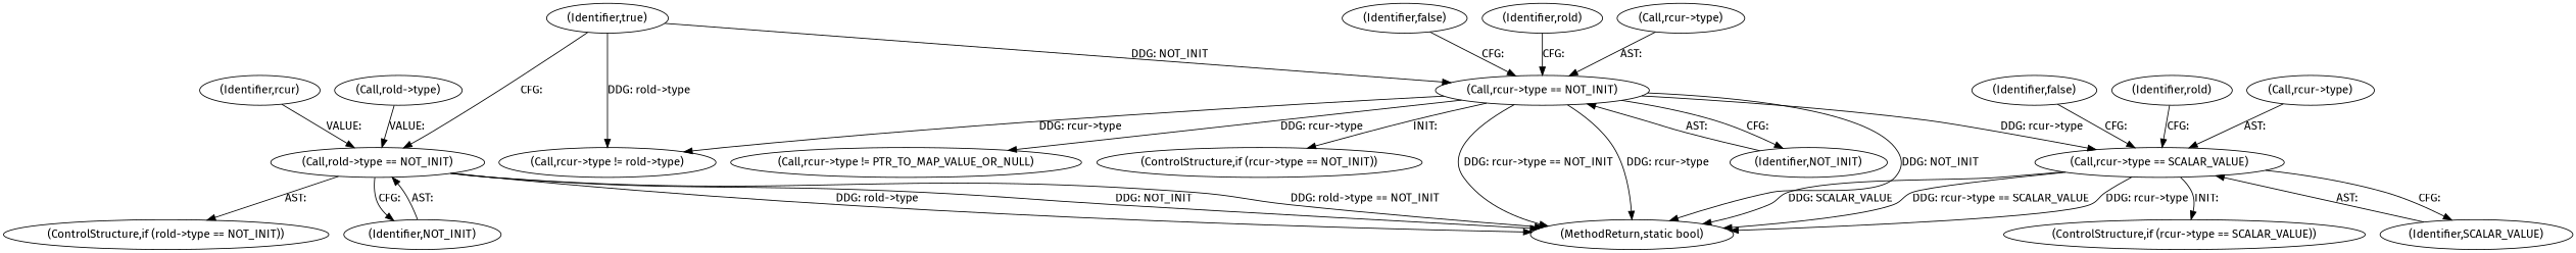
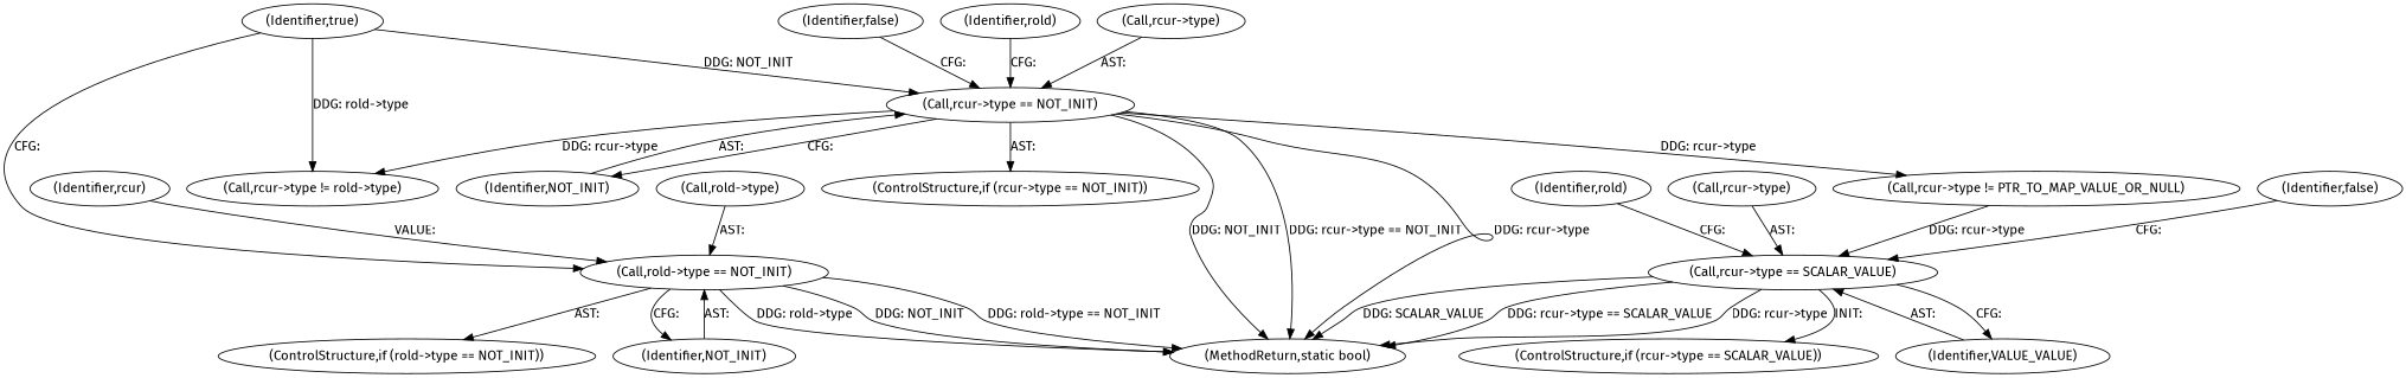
  digraph {
    fontname="Fira Sans"
    node [fontname="Fira Sans"]
    edge [fontname="Fira Sans"]
    n1 [label="(Call,rcur->type == SCALAR_VALUE)"]
    n2 [label="(MethodReturn,static bool)"]
    n3 [label="(ControlStructure,if (rcur->type == SCALAR_VALUE))"]
-   n4 [label="(Identifier,SCALAR_VALUE)"]
+   n4 [label="(Identifier,VALUE_VALUE)"]
    n5 [label="(Call,rcur->type == NOT_INIT)"]
    n6 [label="(Identifier,NOT_INIT)"]
    n7 [label="(Call,rcur->type != rold->type)"]
    n8 [label="(Call,rcur->type != PTR_TO_MAP_VALUE_OR_NULL)"]
    n9 [label="(ControlStructure,if (rcur->type == NOT_INIT))"]
    n10 [label="(Call,rold->type == NOT_INIT)"]
    n11 [label="(ControlStructure,if (rold->type == NOT_INIT))"]
    n12 [label="(Identifier,NOT_INIT)"]
    n13 [label="(Identifier,true)"]
    n14 [label="(Identifier,rcur)"]
    n15 [label="(Identifier,false)"]
    n16 [label="(Call,rcur->type)"]
    n17 [label="(Identifier,rold)"]
    n18 [label="(Identifier,false)"]
    n19 [label="(Identifier,rold)"]
    n20 [label="(Call,rold->type)"]
    n21 [label="(Call,rcur->type)"]
    n1 -> n2 [label="DDG: SCALAR_VALUE"]
    n1 -> n2 [label="DDG: rcur->type == SCALAR_VALUE"]
    n1 -> n2 [label="DDG: rcur->type"]
    n1 -> n3 [label="INIT: "]
    n1 -> n4 [label="CFG: "]
    n4 -> n1 [label="AST: "]
-   n5 -> n1 [label="DDG: rcur->type"]
+   n8 -> n1 [label="DDG: rcur->type"]
    n5 -> n2 [label="DDG: rcur->type == NOT_INIT"]
    n5 -> n2 [label="DDG: rcur->type"]
    n5 -> n2 [label="DDG: NOT_INIT"]
    n5 -> n6 [label="CFG: "]
    n5 -> n7 [label="DDG: rcur->type"]
    n5 -> n8 [label="DDG: rcur->type"]
-   n5 -> n9 [label="INIT: "]
+   n5 -> n9 [label="AST: "]
    n6 -> n5 [label="AST: "]
    n10 -> n2 [label="DDG: rold->type"]
    n10 -> n2 [label="DDG: NOT_INIT"]
    n10 -> n2 [label="DDG: rold->type == NOT_INIT"]
    n10 -> n11 [label="AST: "]
    n10 -> n12 [label="CFG: "]
    n12 -> n10 [label="AST: "]
    n13 -> n5 [label="DDG: NOT_INIT"]
    n13 -> n7 [label="DDG: rold->type"]
    n13 -> n10 [label="CFG: "]
    n14 -> n10 [label="VALUE: "]
    n15 -> n1 [label="CFG: "]
    n16 -> n5 [label="AST: "]
    n17 -> n1 [label="CFG: "]
    n18 -> n5 [label="CFG: "]
    n19 -> n5 [label="CFG: "]
-   n20 -> n10 [label="VALUE: "]
+   n20 -> n10 [label="AST: "]
    n21 -> n1 [label="AST: "]
  }
